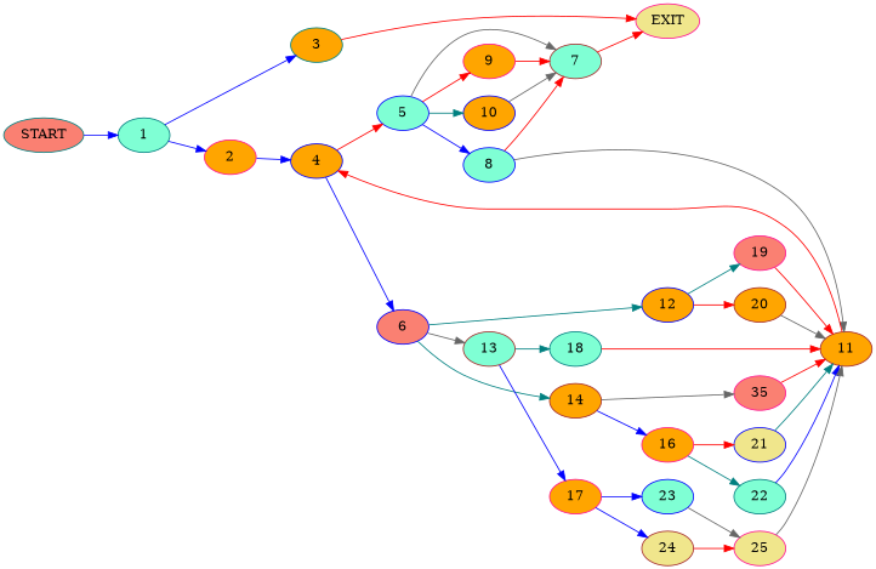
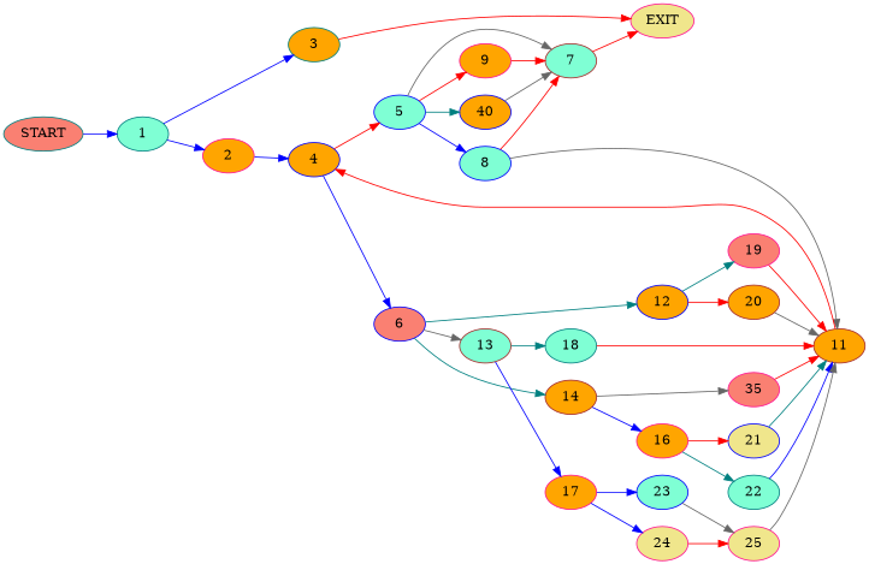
  digraph {
    rankdir=LR
    node [color=deeppink fillcolor=orange style=filled]
    edge [color=red]
    n1 [color=teal fillcolor=salmon label=START]
    1 [color=teal fillcolor=aquamarine]
    2
    3 [color=teal]
    n5 [fillcolor=khaki label=EXIT]
    4 [color=blue]
    5 [color=blue fillcolor=aquamarine]
    6 [color=blue fillcolor=salmon]
    7 [color=brown fillcolor=aquamarine]
    8 [color=blue fillcolor=aquamarine]
    9
-   10 [color=blue]
+   10 [color=blue label=40]
    12 [color=blue]
    13 [color=brown fillcolor=aquamarine]
    14 [color=brown]
    11 [color=brown]
    19 [fillcolor=salmon]
    20 [color=brown]
    17
    18 [color=teal fillcolor=aquamarine]
    n21 [fillcolor=salmon label=35]
    16
    23 [color=blue fillcolor=aquamarine]
-   24 [color=brown fillcolor=khaki]
+   24 [fillcolor=khaki]
    21 [color=blue fillcolor=khaki]
    22 [color=teal fillcolor=aquamarine]
    25 [fillcolor=khaki]
    n1 -> 1 [color=blue]
    1 -> 2 [color=blue]
    1 -> 3 [color=blue]
    2 -> 4 [color=blue]
    3 -> n5
    4 -> 5
    4 -> 6 [color=blue]
    5 -> 7 [color=gray40]
    5 -> 8 [color=blue]
    5 -> 9
    5 -> 10 [color=teal]
    6 -> 12 [color=teal]
    6 -> 13 [color=gray40]
    6 -> 14 [color=teal]
    7 -> n5
    8 -> 7
    8 -> 11 [color=gray40]
    9 -> 7
    10 -> 7 [color=gray40]
    12 -> 19 [color=teal]
    12 -> 20
    13 -> 17 [color=blue]
    13 -> 18 [color=teal]
    14 -> n21 [color=gray40]
    14 -> 16 [color=blue]
    11 -> 4
    19 -> 11
    20 -> 11 [color=gray40]
    17 -> 23 [color=blue]
    17 -> 24 [color=blue]
    18 -> 11
    n21 -> 11
    16 -> 21
    16 -> 22 [color=teal]
    23 -> 25 [color=gray40]
    24 -> 25
    21 -> 11 [color=teal]
    22 -> 11 [color=blue]
    25 -> 11 [color=gray40]
  }
